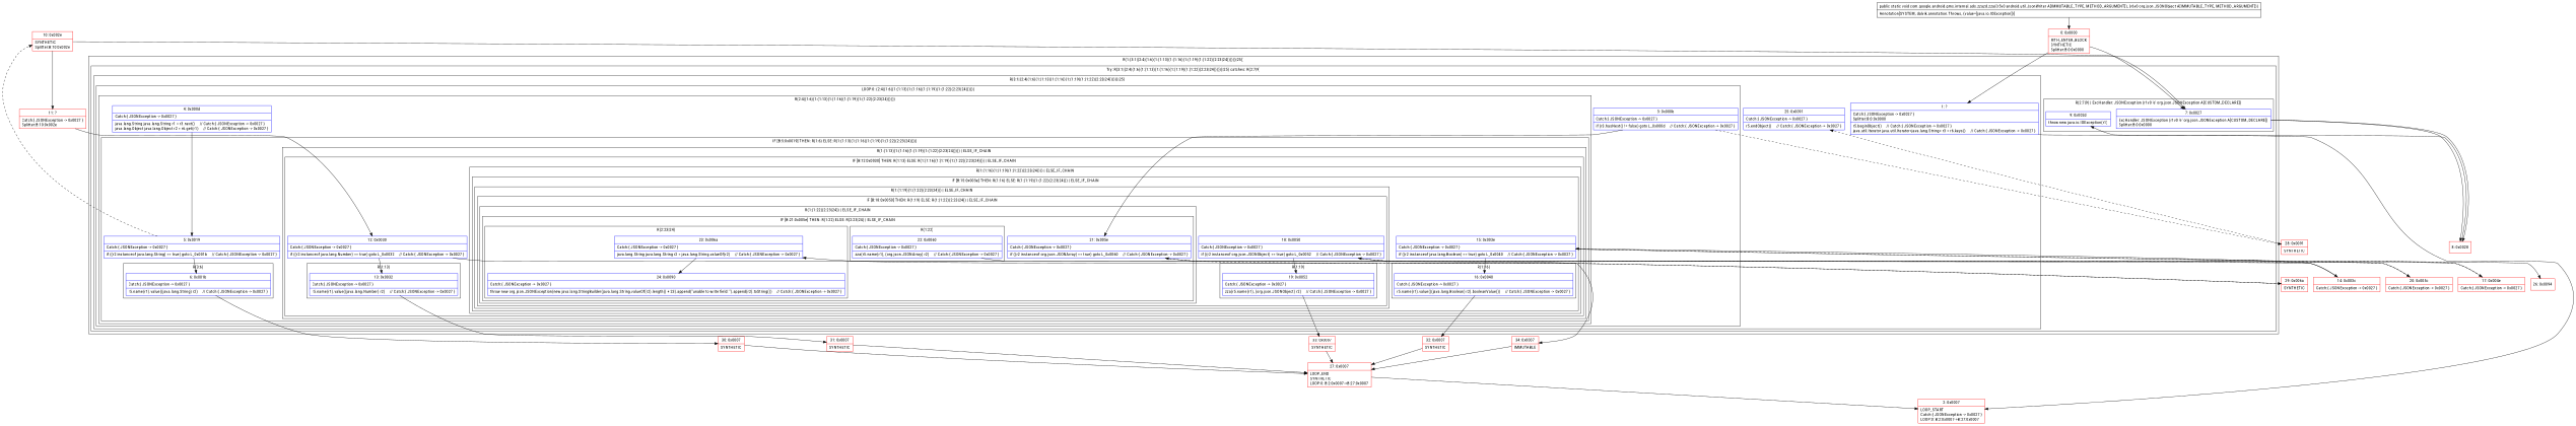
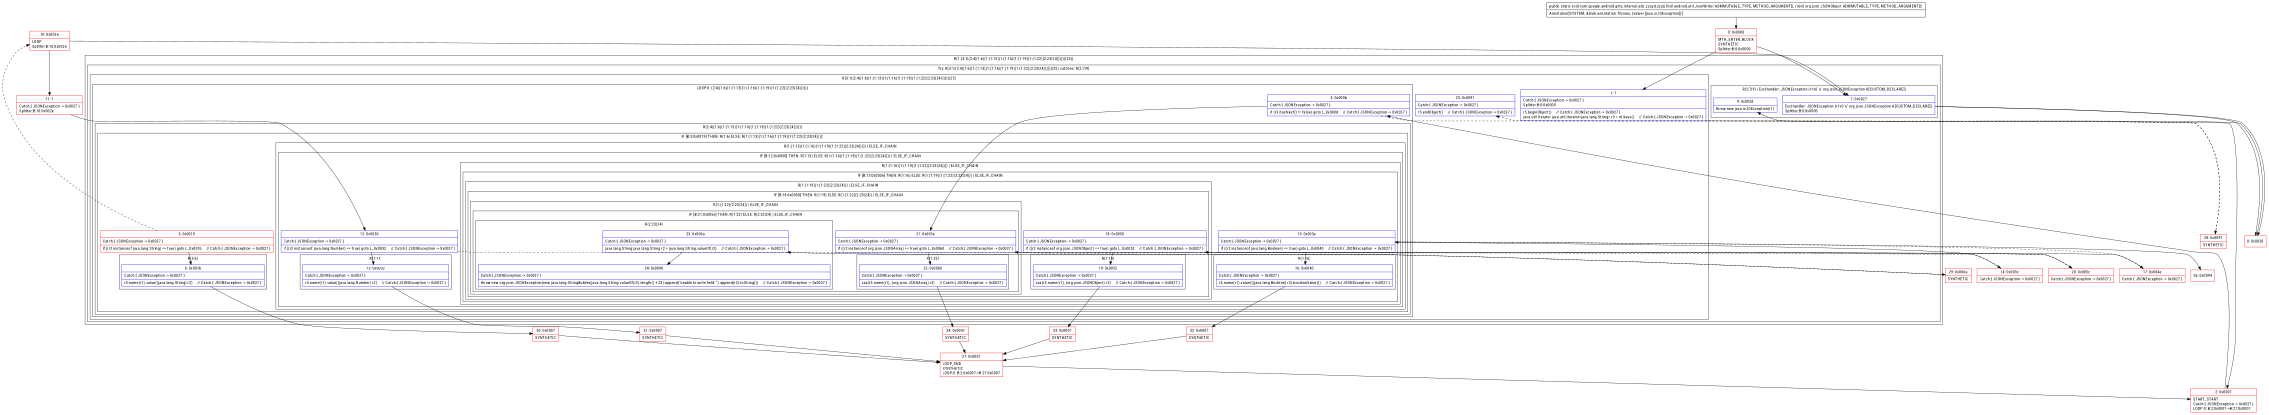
  digraph {
    fontname="Roboto Condensed"
    node [color=blue fontname="Roboto Condensed" shape=record]
    edge [fontname="Roboto Condensed"]
    n1 [label="{6\:\ 0x001b|Catch:\{ JSONException \-\> 0x0027 \}\l|r5.name(r1).value((java.lang.String) r2)     \/\/ Catch:\{ JSONException \-\> 0x0027 \}\l}"]
    n2 [label="{13\:\ 0x0032|Catch:\{ JSONException \-\> 0x0027 \}\l|r5.name(r1).value((java.lang.Number) r2)     \/\/ Catch:\{ JSONException \-\> 0x0027 \}\l}"]
    n3 [label="{16\:\ 0x0040|Catch:\{ JSONException \-\> 0x0027 \}\l|r5.name(r1).value(((java.lang.Boolean) r2).booleanValue())     \/\/ Catch:\{ JSONException \-\> 0x0027 \}\l}"]
    n4 [label="{19\:\ 0x0052|Catch:\{ JSONException \-\> 0x0027 \}\l|zza(r5.name(r1), (org.json.JSONObject) r2)     \/\/ Catch:\{ JSONException \-\> 0x0027 \}\l}"]
    n5 [label="{22\:\ 0x0060|Catch:\{ JSONException \-\> 0x0027 \}\l|zza(r5.name(r1), (org.json.JSONArray) r2)     \/\/ Catch:\{ JSONException \-\> 0x0027 \}\l}"]
    n6 [label="{23\:\ 0x006a|Catch:\{ JSONException \-\> 0x0027 \}\l|java.lang.String java.lang.String r2 = java.lang.String.valueOf(r2)     \/\/ Catch:\{ JSONException \-\> 0x0027 \}\l}"]
    n7 [label="{24\:\ 0x0090|Catch:\{ JSONException \-\> 0x0027 \}\l|throw new org.json.JSONException(new java.lang.StringBuilder(java.lang.String.valueOf(r2).length() + 23).append(\"unable to write field: \").append(r2).toString())     \/\/ Catch:\{ JSONException \-\> 0x0027 \}\l}"]
    n8 [label="{21\:\ 0x005e|Catch:\{ JSONException \-\> 0x0027 \}\l|if ((r2 instanceof org.json.JSONArray) == true) goto L_0x0060     \/\/ Catch:\{ JSONException \-\> 0x0027 \}\l}"]
    n9 [label="{18\:\ 0x0050|Catch:\{ JSONException \-\> 0x0027 \}\l|if ((r2 instanceof org.json.JSONObject) == true) goto L_0x0052     \/\/ Catch:\{ JSONException \-\> 0x0027 \}\l}"]
    n10 [label="{15\:\ 0x003e|Catch:\{ JSONException \-\> 0x0027 \}\l|if ((r2 instanceof java.lang.Boolean) == true) goto L_0x0040     \/\/ Catch:\{ JSONException \-\> 0x0027 \}\l}"]
    n11 [label="{12\:\ 0x0030|Catch:\{ JSONException \-\> 0x0027 \}\l|if ((r2 instanceof java.lang.Number) == true) goto L_0x0032     \/\/ Catch:\{ JSONException \-\> 0x0027 \}\l}"]
-   n12 [label="{5\:\ 0x0019|Catch:\{ JSONException \-\> 0x0027 \}\l|if ((r2 instanceof java.lang.String) == true) goto L_0x001b     \/\/ Catch:\{ JSONException \-\> 0x0027 \}\l}"]
-   n13 [label="{4\:\ 0x000d|Catch:\{ JSONException \-\> 0x0027 \}\l|java.lang.String java.lang.String r1 = r3.next()     \/\/ Catch:\{ JSONException \-\> 0x0027 \}\ljava.lang.Object java.lang.Object r2 = r6.get(r1)     \/\/ Catch:\{ JSONException \-\> 0x0027 \}\l}"]
+   n12 [color=red label="{5\:\ 0x0019|Catch:\{ JSONException \-\> 0x0027 \}\l|if ((r2 instanceof java.lang.String) == true) goto L_0x001b     \/\/ Catch:\{ JSONException \-\> 0x0027 \}\l}"]
    n14 [label="{3\:\ 0x000b|Catch:\{ JSONException \-\> 0x0027 \}\l|if (r3.hasNext() != false) goto L_0x000d     \/\/ Catch:\{ JSONException \-\> 0x0027 \}\l}"]
    n15 [label="{1\:\ ?|Catch:\{ JSONException \-\> 0x0027 \}\lSplitter:B:0:0x0000\l|r5.beginObject()     \/\/ Catch:\{ JSONException \-\> 0x0027 \}\ljava.util.Iterator java.util.Iterator\<java.lang.String\> r3 = r6.keys()     \/\/ Catch:\{ JSONException \-\> 0x0027 \}\l}"]
    n16 [label="{25\:\ 0x0091|Catch:\{ JSONException \-\> 0x0027 \}\l|r5.endObject()     \/\/ Catch:\{ JSONException \-\> 0x0027 \}\l}"]
    n17 [label="{7\:\ 0x0027|ExcHandler: JSONException (r1v0 'e' org.json.JSONException A[CUSTOM_DECLARE])\lSplitter:B:0:0x0000\l}"]
    n18 [label="{9\:\ 0x002d|throw new java.io.IOException(r1)\l}"]
    n19 [color=red label="{30\:\ 0x0007|SYNTHETIC\l}"]
    n20 [color=red label="{31\:\ 0x0007|SYNTHETIC\l}"]
    n21 [color=red label="{32\:\ 0x0007|SYNTHETIC\l}"]
    n22 [color=red label="{33\:\ 0x0007|SYNTHETIC\l}"]
-   n23 [color=red label="{34\:\ 0x0007|IMMUTABLE\l}"]
+   n23 [color=red label="{34\:\ 0x0007|SYNTHETIC\l}"]
    n24 [color=red label="{29\:\ 0x006a|SYNTHETIC\l}"]
    n25 [color=red label="{20\:\ 0x005c|Catch:\{ JSONException \-\> 0x0027 \}\l}"]
    n26 [color=red label="{17\:\ 0x004e|Catch:\{ JSONException \-\> 0x0027 \}\l}"]
    n27 [color=red label="{26\:\ 0x0094}"]
    n28 [color=red label="{14\:\ 0x003c|Catch:\{ JSONException \-\> 0x0027 \}\l}"]
-   n29 [color=red label="{10\:\ 0x002e|SYNTHETIC\lSplitter:B:10:0x002e\l}"]
+   n29 [color=red label="{10\:\ 0x002e|LOOP\lSplitter:B:10:0x002e\l}"]
    n30 [color=red label="{28\:\ 0x0091|SYNTHETIC\l}"]
-   n31 [color=red label="{2\:\ 0x0007|LOOP_START\lCatch:\{ JSONException \-\> 0x0027 \}\lLOOP:0: B:2:0x0007\-\>B:27:0x0007\l}"]
+   n31 [color=red label="{2\:\ 0x0007|START_START\lCatch:\{ JSONException \-\> 0x0027 \}\lLOOP:0: B:2:0x0007\-\>B:27:0x0007\l}"]
    n32 [color=red label="{8\:\ 0x0028}"]
    n33 [color=red label="{11\:\ ?|Catch:\{ JSONException \-\> 0x0027 \}\lSplitter:B:10:0x002e\l}"]
    n34 [color=red label="{27\:\ 0x0007|LOOP_END\lSYNTHETIC\lLOOP:0: B:2:0x0007\-\>B:27:0x0007\l}"]
    n35 [color=red label="{0\:\ 0x0000|MTH_ENTER_BLOCK\lSYNTHETIC\lSplitter:B:0:0x0000\l}"]
    n36 [label="{public static void com.google.android.gms.internal.ads.zzazd.zza((r5v0 android.util.JsonWriter A[IMMUTABLE_TYPE, METHOD_ARGUMENT]), (r6v0 org.json.JSONObject A[IMMUTABLE_TYPE, METHOD_ARGUMENT]))  | Annotation[SYSTEM, dalvik.annotation.Throws, \{value=[java.io.IOException]\}]\l}" color=""]
    subgraph cluster_1 {
      label="R(1:(3:1|(2:4|(1:6)(1:(1:13)(1:(1:16)(1:(1:19)(1:(1:22)(2:23|24))))))|25))"
      subgraph cluster_2 {
        label="Try: R(3:1|(2:4|(1:6)(1:(1:13)(1:(1:16)(1:(1:19)(1:(1:22)(2:23|24))))))|25) catches: R(2:7|9)"
        subgraph cluster_3 {
          label="R(3:1|(2:4|(1:6)(1:(1:13)(1:(1:16)(1:(1:19)(1:(1:22)(2:23|24))))))|25)"
          n15
          n16
          subgraph cluster_4 {
            label="LOOP:0: (2:4|(1:6)(1:(1:13)(1:(1:16)(1:(1:19)(1:(1:22)(2:23|24))))))"
            n14
            subgraph cluster_5 {
              label="R(2:4|(1:6)(1:(1:13)(1:(1:16)(1:(1:19)(1:(1:22)(2:23|24))))))"
-             n13
              subgraph cluster_6 {
                label="IF [B:5:0x0019] THEN: R(1:6) ELSE: R(1:(1:13)(1:(1:16)(1:(1:19)(1:(1:22)(2:23|24)))))"
                n12
                subgraph cluster_7 {
                  label="R(3:6)"
                  n1
                }
                subgraph cluster_8 {
                  label="R(1:(1:13)(1:(1:16)(1:(1:19)(1:(1:22)(2:23|24))))) | ELSE_IF_CHAIN\l"
                  subgraph cluster_9 {
                    label="IF [B:12:0x0030] THEN: R(1:13) ELSE: R(1:(1:16)(1:(1:19)(1:(1:22)(2:23|24)))) | ELSE_IF_CHAIN\l"
                    n11
                    subgraph cluster_10 {
-                     label="R(1:13)"
+                     label="R(1:11)"
                      n2
                    }
                    subgraph cluster_11 {
                      label="R(1:(1:16)(1:(1:19)(1:(1:22)(2:23|24)))) | ELSE_IF_CHAIN\l"
                      subgraph cluster_12 {
                        label="IF [B:15:0x003e] THEN: R(1:16) ELSE: R(1:(1:19)(1:(1:22)(2:23|24))) | ELSE_IF_CHAIN\l"
                        n10
                        subgraph cluster_13 {
                          label="R(1:16)"
                          n3
                        }
                        subgraph cluster_14 {
                          label="R(1:(1:19)(1:(1:22)(2:23|24))) | ELSE_IF_CHAIN\l"
                          subgraph cluster_15 {
                            label="IF [B:18:0x0050] THEN: R(1:19) ELSE: R(1:(1:22)(2:23|24)) | ELSE_IF_CHAIN\l"
                            n9
                            subgraph cluster_16 {
                              label="R(1:19)"
                              n4
                            }
                            subgraph cluster_17 {
                              label="R(1:(1:22)(2:23|24)) | ELSE_IF_CHAIN\l"
                              subgraph cluster_18 {
                                label="IF [B:21:0x005e] THEN: R(1:22) ELSE: R(2:23|24) | ELSE_IF_CHAIN\l"
                                n8
                                subgraph cluster_19 {
                                  label="R(1:22)"
                                  n5
                                }
                                subgraph cluster_20 {
                                  label="R(2:23|24)"
                                  n6
                                  n7
                                }
                              }
                            }
                          }
                        }
                      }
                    }
                  }
                }
              }
            }
          }
        }
        subgraph cluster_21 {
          label="R(2:7|9) | ExcHandler: JSONException (r1v0 'e' org.json.JSONException A[CUSTOM_DECLARE])\l"
          n17
          n18
        }
      }
    }
    subgraph cluster_22 {
      label="R(2:7|9) | ExcHandler: JSONException (r1v0 'e' org.json.JSONException A[CUSTOM_DECLARE])\l"
    }
    n1 -> n19
    n2 -> n20
    n3 -> n21
    n4 -> n22
    n5 -> n23
    n6 -> n7
+   n8 -> n5
    n8 -> n24 [style=dashed]
    n9 -> n4
    n9 -> n25 [style=dashed]
    n10 -> n3
    n10 -> n26 [style=dashed]
    n10 -> n27
    n11 -> n2
-   n11 -> n28 [style=solid]
+   n11 -> n28 [style=dashed]
    n12 -> n1
    n12 -> n29 [style=dashed]
-   n13 -> n12
    n14 -> n8
    n14 -> n30 [style=dashed]
    n15 -> n31
    n17 -> n32
    n17 -> n32
    n19 -> n34
    n20 -> n34
    n21 -> n34
    n22 -> n34
    n23 -> n34
    n24 -> n6
    n25 -> n8
    n26 -> n9
    n28 -> n10
    n29 -> n17
    n29 -> n33
    n30 -> n16 [style=dashed]
+   n31 -> n14
    n32 -> n18
    n33 -> n11
    n34 -> n31
    n35 -> n15
    n35 -> n17
    n36 -> n35
  }
